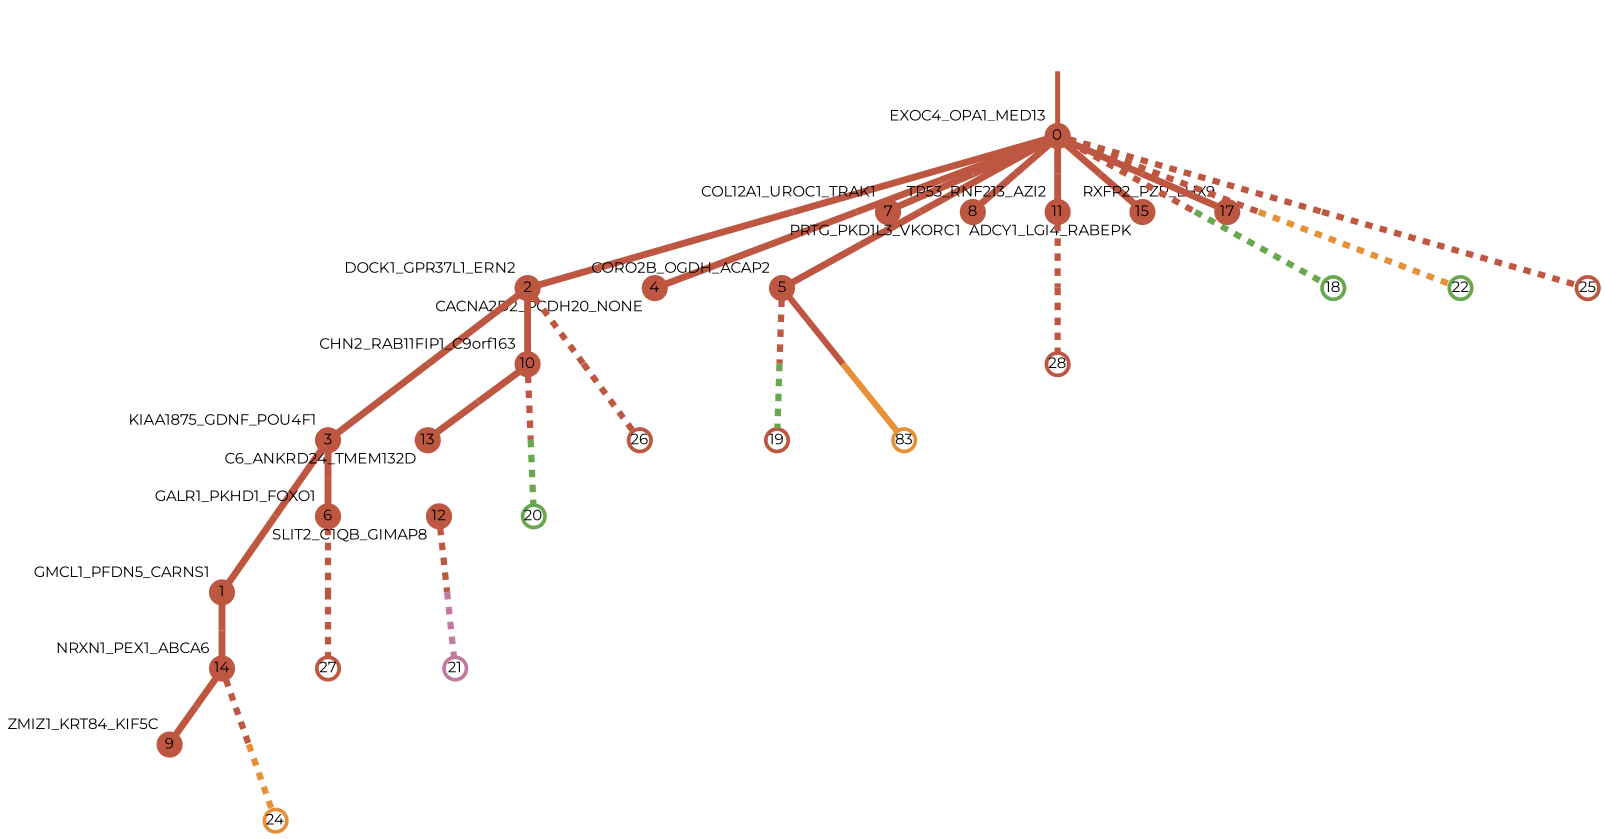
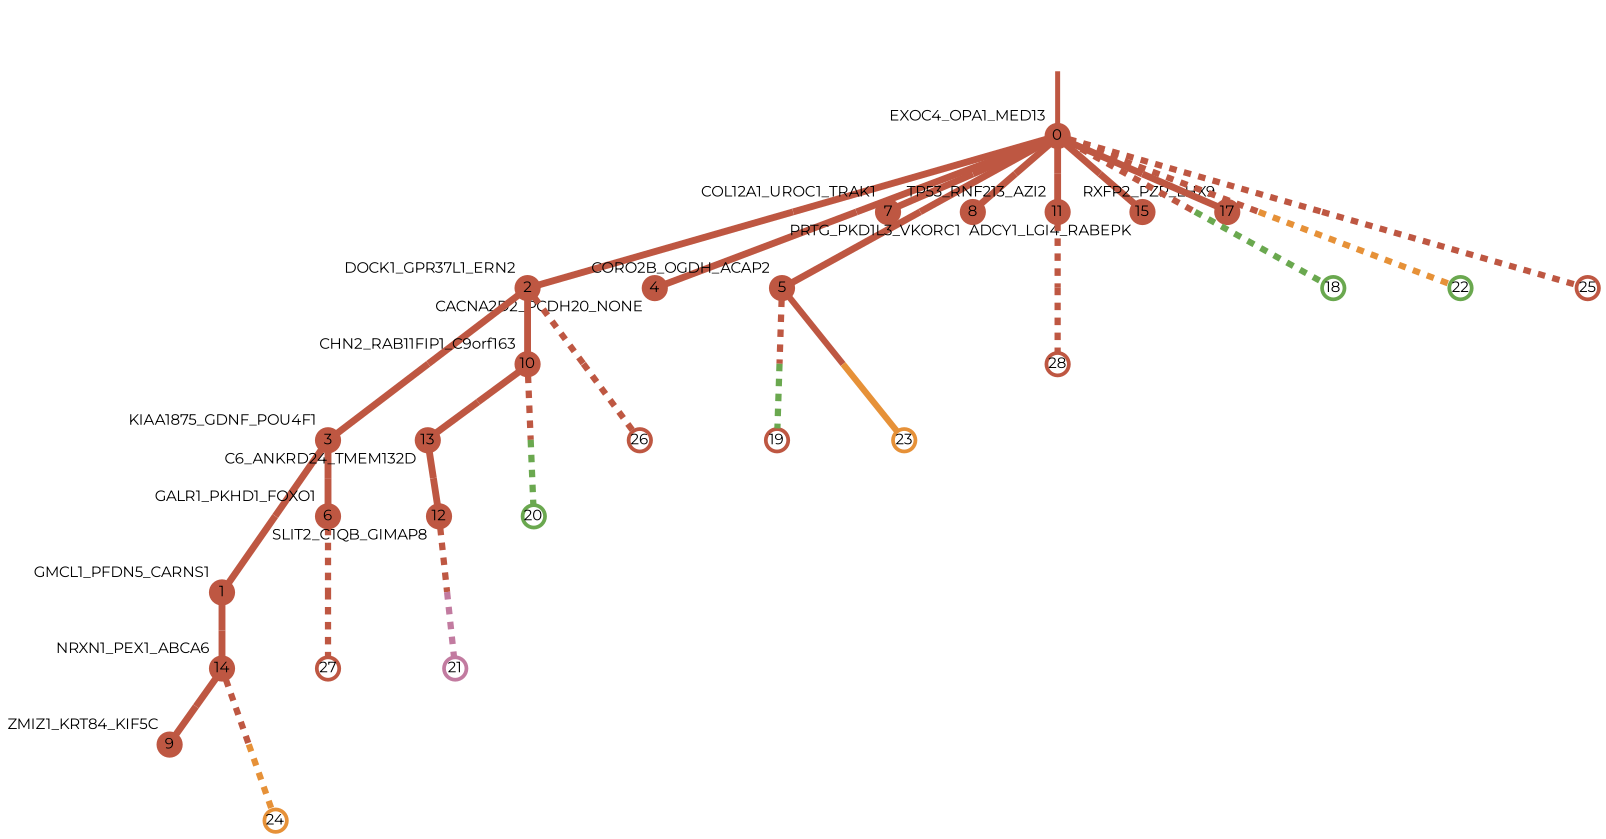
  strict digraph {
    fontname=Montserrat
    forcelabels=true
    nodesep=0.7
    rankdir=TB
    ranksep=0.6
    splines=false
    node [color="#be5742ff" fillcolor="#be5742ff" fixedsize=true fontname=Montserrat fontsize="12pt" penwidth=3 shape=circle style=filled]
    edge [arrowsize=0 color="#be5742ff;0.5:#be5742ff" fontname=Montserrat minlen=2.0 penwidth=5.5 style=solid]
    0 [height=0.25 xlabel=EXOC4_OPA1_MED13]
    2 [height=0.25 xlabel=DOCK1_GPR37L1_ERN2]
    4 [height=0.25 xlabel=CACNA2D2_PCDH20_NONE]
    5 [height=0.25 xlabel=CORO2B_OGDH_ACAP2]
    7 [height=0.25 xlabel=COL12A1_UROC1_TRAK1]
    8 [height=0.25 xlabel=PRTG_PKD1L3_VKORC1]
    11 [height=0.25 xlabel=TP53_RNF213_AZI2]
    15 [height=0.25 xlabel=ADCY1_LGI4_RABEPK]
    17 [height=0.25 xlabel=RXFP2_PZP_LHX9]
    18 [color="#6aa84fff" fillcolor="#6aa84fff" height=0.25 style=solid]
    22 [color="#6aa84fff" fillcolor="#e69138ff" height=0.25 style=solid]
    25 [height=0.25 style=solid]
    3 [height=0.25 xlabel=KIAA1875_GDNF_POU4F1]
    10 [height=0.25 xlabel=CHN2_RAB11FIP1_C9orf163]
    26 [height=0.25 style=solid]
    19 [fillcolor="#6aa84fff" height=0.25 style=solid]
-   23 [color="#e69138ff" fillcolor="#e69138ff" height=0.25 style=solid label=83]
+   23 [color="#e69138ff" fillcolor="#e69138ff" height=0.25 style=solid]
    28 [height=0.25 style=solid]
    1 [height=0.25 xlabel=GMCL1_PFDN5_CARNS1]
    6 [height=0.25 xlabel=GALR1_PKHD1_FOXO1]
    13 [height=0.25 xlabel=C6_ANKRD24_TMEM132D]
    20 [color="#6aa84fff" fillcolor="#6aa84fff" height=0.25 style=solid]
    14 [height=0.25 xlabel=NRXN1_PEX1_ABCA6]
    9 [height=0.25 xlabel=ZMIZ1_KRT84_KIF5C]
    24 [color="#e69138ff" fillcolor="#e69138ff" height=0.25 style=solid]
    27 [height=0.25 style=solid]
    12 [height=0.25 xlabel=SLIT2_C1QB_GIMAP8]
    21 [color="#c27ba0ff" fillcolor="#c27ba0ff" height=0.25 style=solid]
    normal [style=invis xlabel=EXOC4_OPA1_MED13 color="" fillcolor="" fixedsize="" fontsize="" shape=""]
    0 -> 2
    0 -> 4
    0 -> 5
    0 -> 7 [minlen=1.7999999523162842]
    0 -> 8 [minlen=1.7999999523162842]
    0 -> 11 [minlen=1.600000023841858]
    0 -> 15 [minlen=1.1999999284744263]
    0 -> 17 [minlen=1.0]
    0 -> 18 [color="#be5742ff;0.5:#6aa84fff" penwidth=5 style=dashed]
    0 -> 22 [color="#be5742ff;0.5:#e69138ff" penwidth=5 style=dashed]
    0 -> 25 [penwidth=5 style=dashed]
    2 -> 3
    2 -> 10 [minlen=1.600000023841858]
    2 -> 26 [penwidth=5 style=dashed]
    5 -> 19 [color="#be5742ff;0.5:#6aa84fff" penwidth=5 style=dashed]
    5 -> 23 [color="#be5742ff;0.5:#e69138ff" penwidth=5]
    11 -> 28 [penwidth=5 style=dashed]
    3 -> 1
    3 -> 6 [minlen=1.7999999523162842]
    10 -> 13 [minlen=1.1999999284744263]
    10 -> 20 [color="#be5742ff;0.5:#6aa84fff" penwidth=5 style=dashed]
    1 -> 14 [minlen=1.1999999284744263]
    6 -> 27 [penwidth=5 style=dashed]
+   13 -> 12 [minlen=1.399999976158142]
    14 -> 9 [minlen=1.600000023841858]
    14 -> 24 [color="#be5742ff;0.5:#e69138ff" penwidth=5 style=dashed]
    12 -> 21 [color="#be5742ff;0.5:#c27ba0ff" penwidth=5 style=dashed]
    normal -> 0 [color="#be5742ff" penwidth=4 minlen=""]
  }
